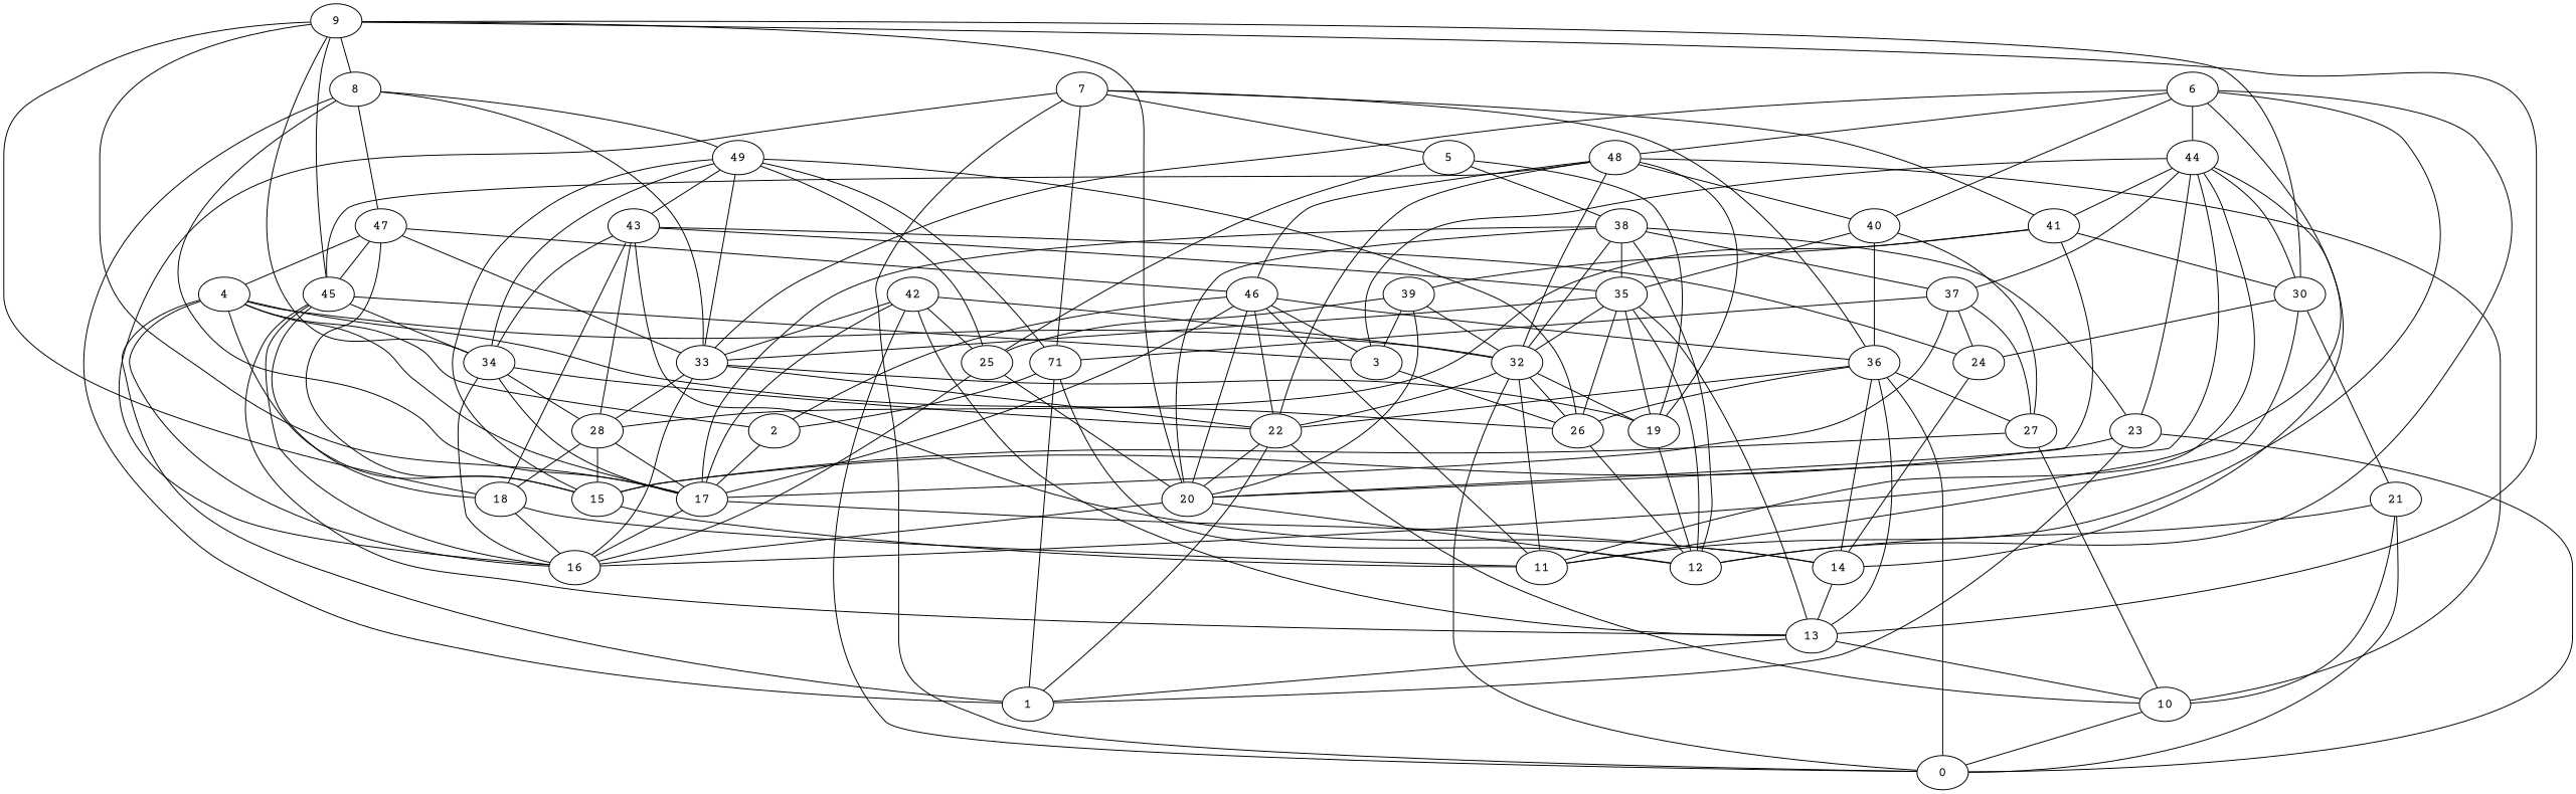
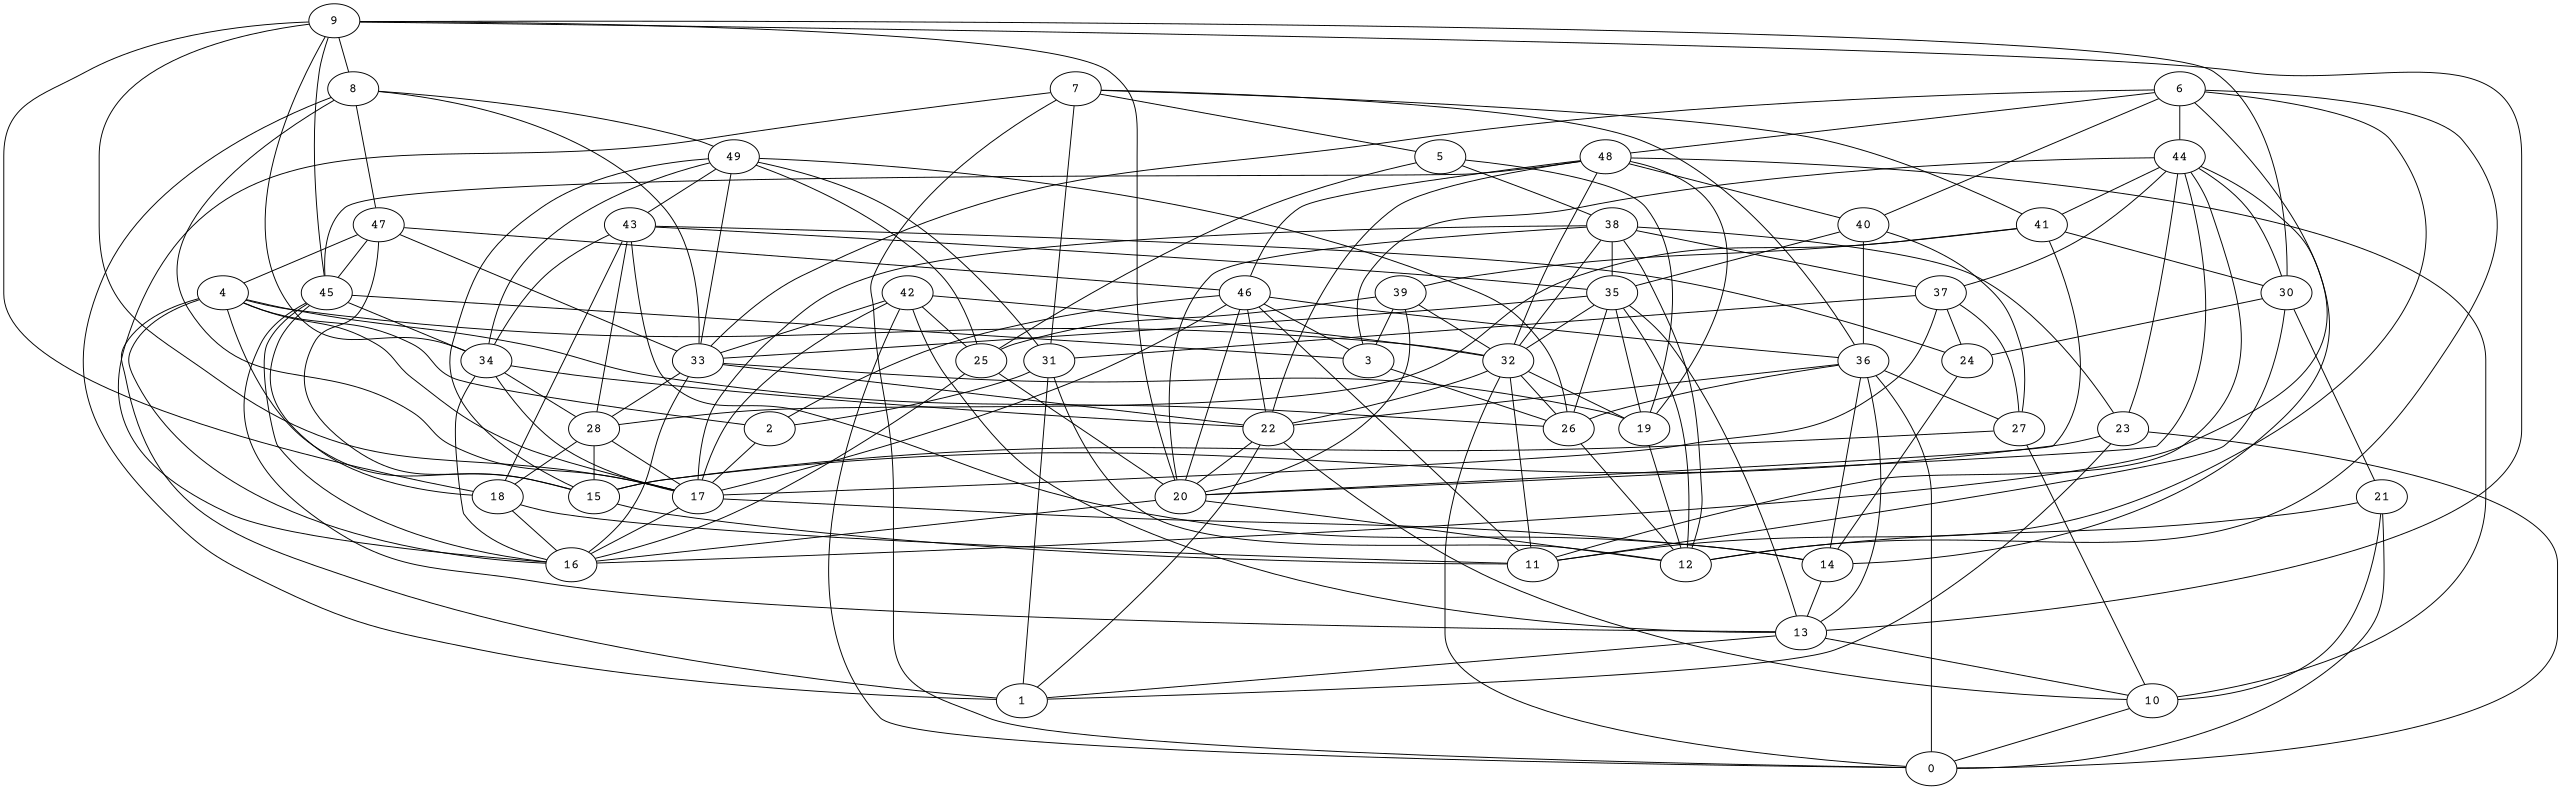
  digraph {
    fontname="Courier Prime"
    node [fontname="Courier Prime"]
    edge [color=black dir=none fontname="Courier Prime"]
    18
    16
    11
    19
    12
    15
    33
    28
    22
    17
    48
    46
    10
    45
    32
    40
    2
    20
    3
    36
    0
    34
    13
    26
-   31 [label=71]
+   31
    1
    21
    23
    4
    14
    5
    38
    25
    35
    37
    27
    24
    8
    49
    47
    43
    44
    41
    30
    39
    7
    6
    42
    9
    subgraph sub_1 {
      18
      16
      11
      19
      12
      15
      33
      28
      22
      17
      48
      46
      10
      45
      32
      40
      2
      20
      3
      36
      0
      34
      13
      26
      31
      1
      21
      23
      4
      14
      5
      38
      25
      35
      37
      27
      24
      8
      49
      47
      43
      44
      41
      30
      39
      7
      6
      42
      9
    }
    18 -> 16
    18 -> 11
    19 -> 12
    15 -> 11
    33 -> 16
    33 -> 19
    33 -> 28
    33 -> 22
    28 -> 18
    28 -> 15
    28 -> 17
    22 -> 10
    22 -> 20
    22 -> 1
    17 -> 16
    17 -> 14
    48 -> 19
    48 -> 22
    48 -> 46
    48 -> 10
    48 -> 45
    48 -> 32
    48 -> 40
    46 -> 11
    46 -> 22
    46 -> 17
    46 -> 2
    46 -> 20
    46 -> 3
    46 -> 36
    10 -> 0
    45 -> 18
    45 -> 16
    45 -> 3
    45 -> 34
    45 -> 13
    32 -> 11
    32 -> 19
    32 -> 22
    32 -> 0
    32 -> 26
    40 -> 36
    40 -> 35
    40 -> 27
    2 -> 17
    20 -> 16
    20 -> 12
    3 -> 26
    36 -> 22
    36 -> 0
    36 -> 13
    36 -> 26
    36 -> 14
    36 -> 27
    34 -> 16
    34 -> 28
    34 -> 22
    34 -> 17
    13 -> 10
    13 -> 1
    26 -> 12
    31 -> 12
    31 -> 2
    31 -> 1
    21 -> 12
    21 -> 10
    21 -> 0
    23 -> 15
    23 -> 0
    23 -> 1
    4 -> 16
    4 -> 15
    4 -> 17
    4 -> 32
    4 -> 2
    4 -> 26
    4 -> 1
    14 -> 13
    5 -> 19
    5 -> 38
    5 -> 25
    38 -> 12
    38 -> 17
    38 -> 32
    38 -> 20
    38 -> 23
    38 -> 35
    38 -> 37
    25 -> 16
    25 -> 20
    35 -> 19
    35 -> 12
    35 -> 33
    35 -> 32
    35 -> 13
    35 -> 26
    37 -> 17
    37 -> 31
    37 -> 27
    37 -> 24
    27 -> 15
    27 -> 10
    24 -> 14
    8 -> 33
    8 -> 17
    8 -> 1
    8 -> 49
    8 -> 47
    49 -> 15
    49 -> 33
    49 -> 34
    49 -> 26
    49 -> 31
    49 -> 25
    49 -> 43
    47 -> 15
    47 -> 33
    47 -> 46
    47 -> 45
    47 -> 4
    43 -> 18
    43 -> 28
    43 -> 34
    43 -> 14
    43 -> 35
    43 -> 24
    44 -> 11
    44 -> 20
    44 -> 3
    44 -> 23
    44 -> 14
    44 -> 37
    44 -> 41
    44 -> 30
    41 -> 28
    41 -> 20
    41 -> 30
    41 -> 39
    30 -> 11
    30 -> 21
    30 -> 24
    39 -> 32
    39 -> 20
    39 -> 3
    39 -> 25
    7 -> 16
    7 -> 36
    7 -> 0
    7 -> 31
    7 -> 5
    7 -> 41
    6 -> 16
    6 -> 11
    6 -> 12
    6 -> 33
    6 -> 48
    6 -> 40
    6 -> 44
    42 -> 33
    42 -> 17
    42 -> 32
    42 -> 0
    42 -> 13
    42 -> 25
    9 -> 18
    9 -> 17
    9 -> 45
    9 -> 20
    9 -> 34
    9 -> 13
    9 -> 8
    9 -> 30
  }
